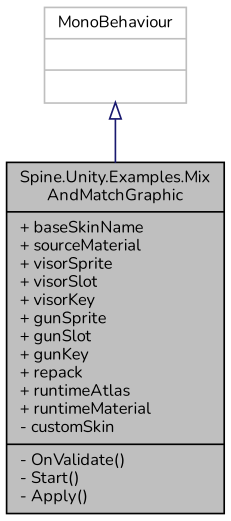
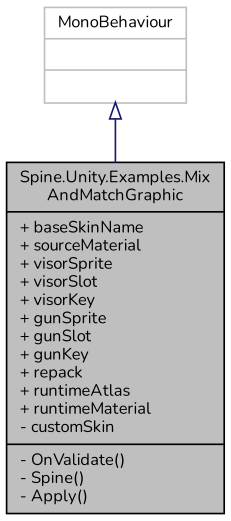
  digraph {
    fontname=Nunito
    node [fontname=Nunito fontsize=10 shape=record style=filled]
-   n1 [color=black fillcolor=grey75 fontcolor=black height=0.2 label="{Spine.Unity.Examples.Mix\lAndMatchGraphic\n|+ baseSkinName\l+ sourceMaterial\l+ visorSprite\l+ visorSlot\l+ visorKey\l+ gunSprite\l+ gunSlot\l+ gunKey\l+ repack\l+ runtimeAtlas\l+ runtimeMaterial\l- customSkin\l|- OnValidate()\l- Start()\l- Apply()\l}" width=0.4]
+   n1 [color=black fillcolor=grey75 fontcolor=black height=0.2 label="{Spine.Unity.Examples.Mix\lAndMatchGraphic\n|+ baseSkinName\l+ sourceMaterial\l+ visorSprite\l+ visorSlot\l+ visorKey\l+ gunSprite\l+ gunSlot\l+ gunKey\l+ repack\l+ runtimeAtlas\l+ runtimeMaterial\l- customSkin\l|- OnValidate()\l- Spine()\l- Apply()\l}" width=0.4]
    n2 [color=grey75 fillcolor=white height=0.2 label="{MonoBehaviour\n||}" width=0.4]
    n2 -> n1 [arrowtail=onormal color=midnightblue dir=back fontname=Nunito fontsize=10 labelfontname=Helvetica labelfontsize=10 style=solid]
  }
